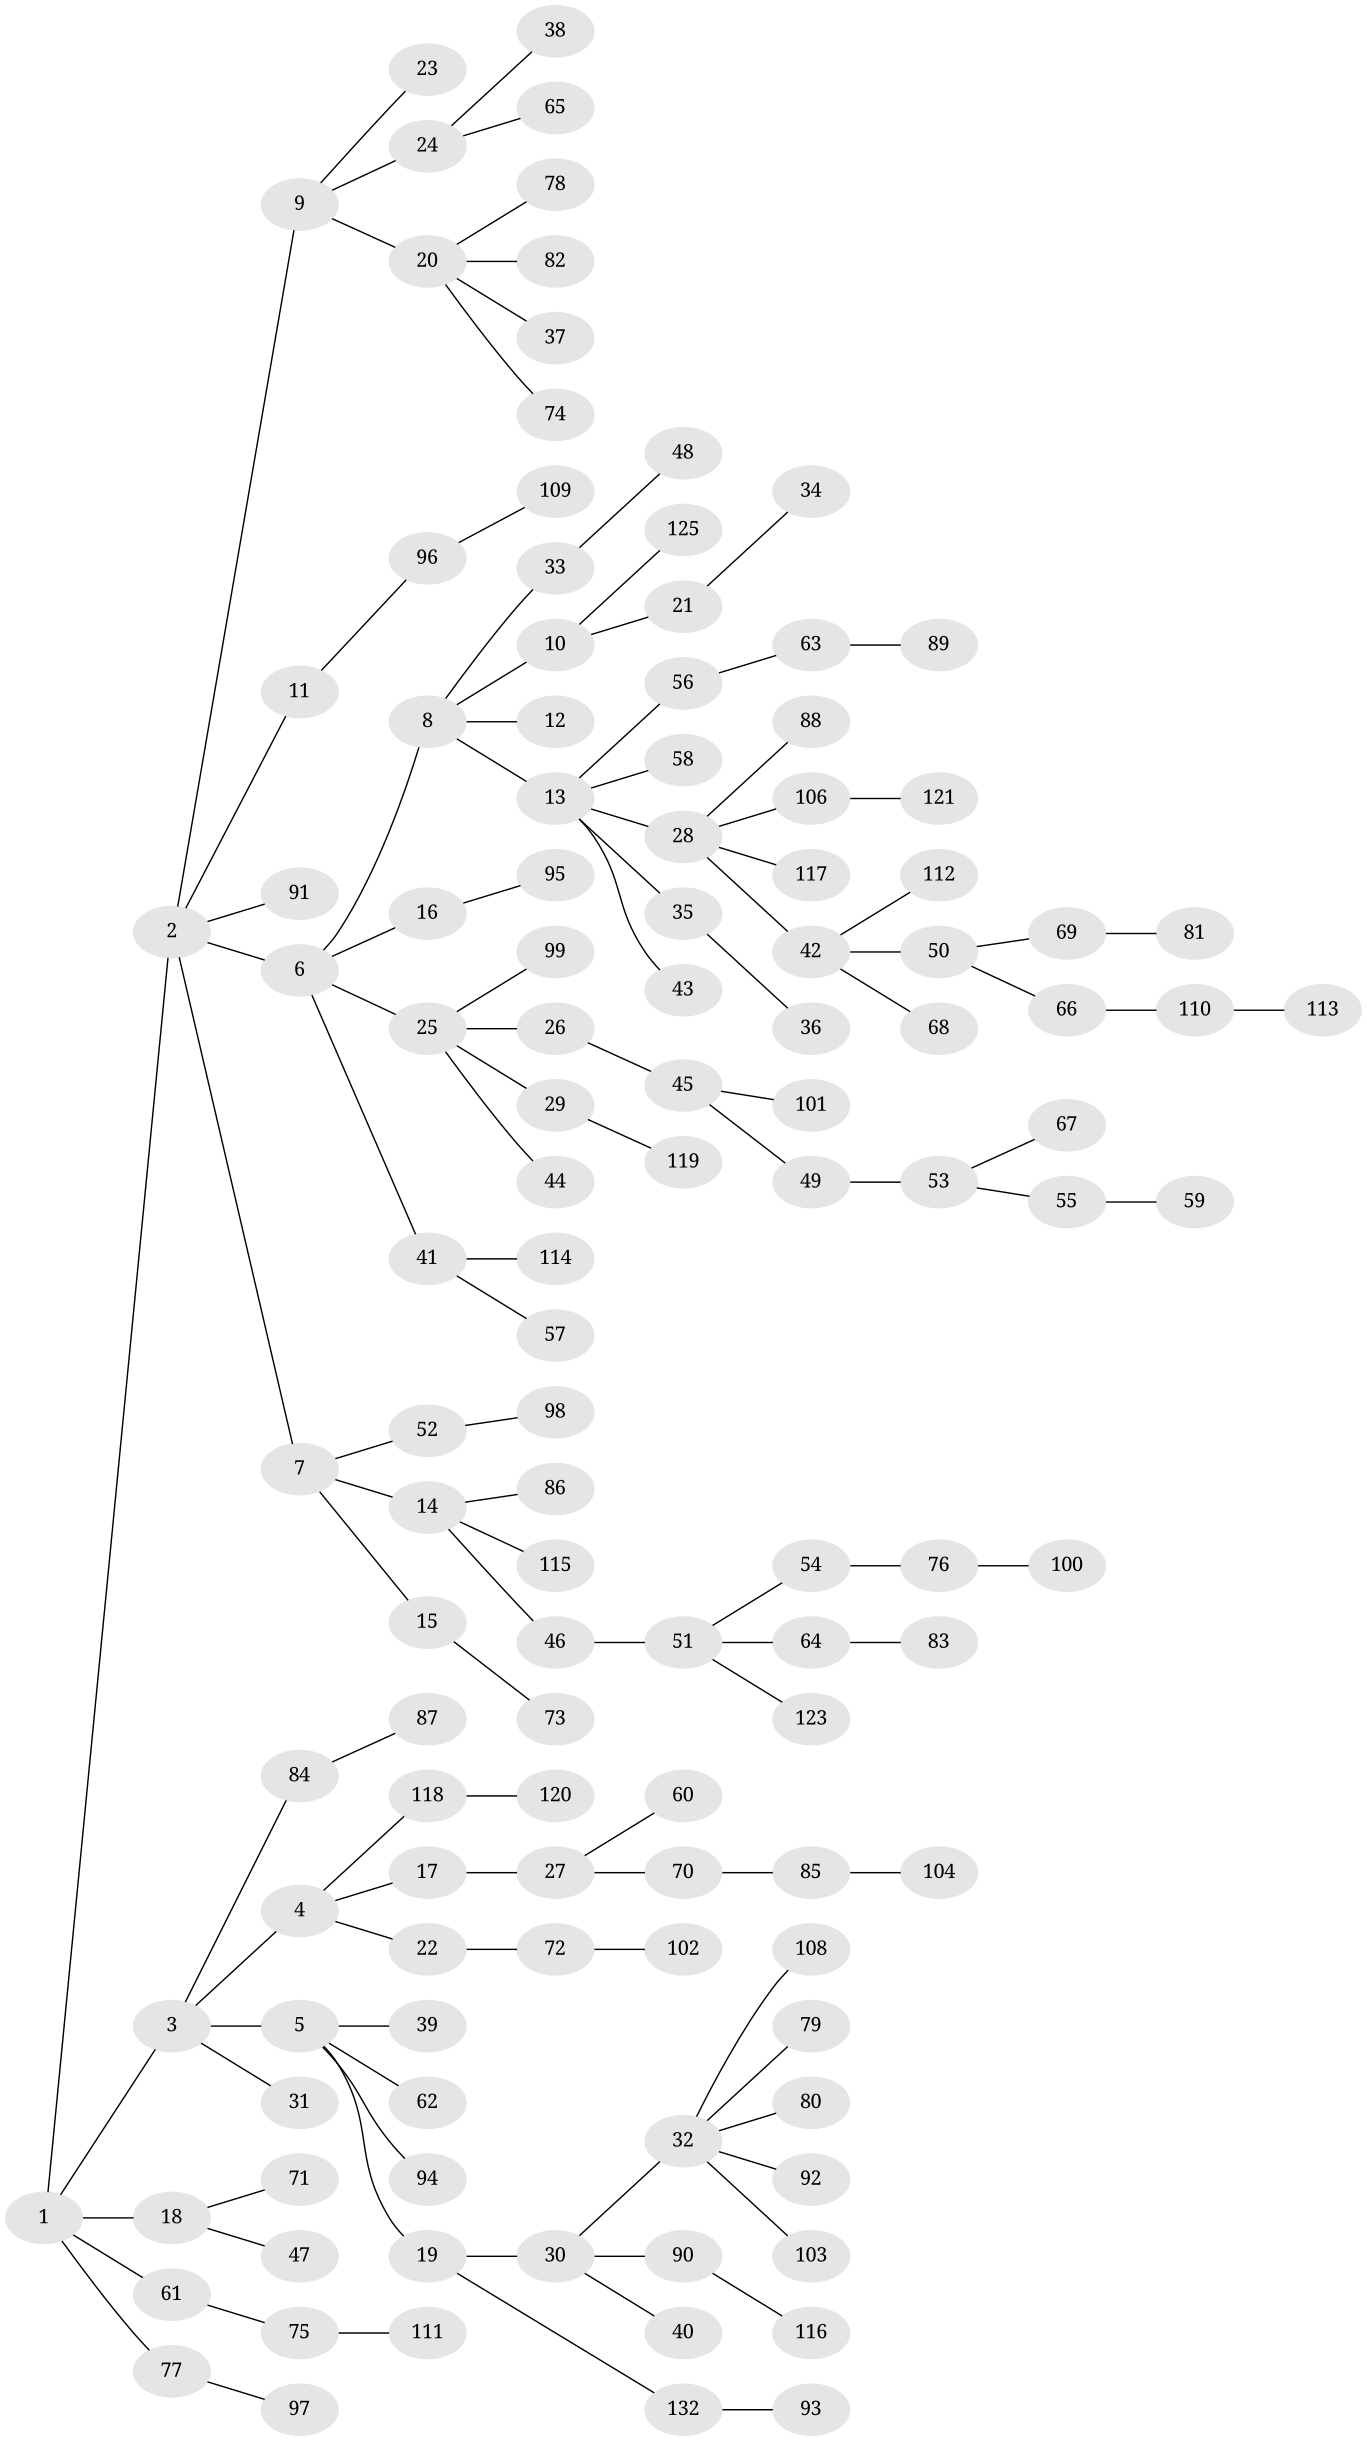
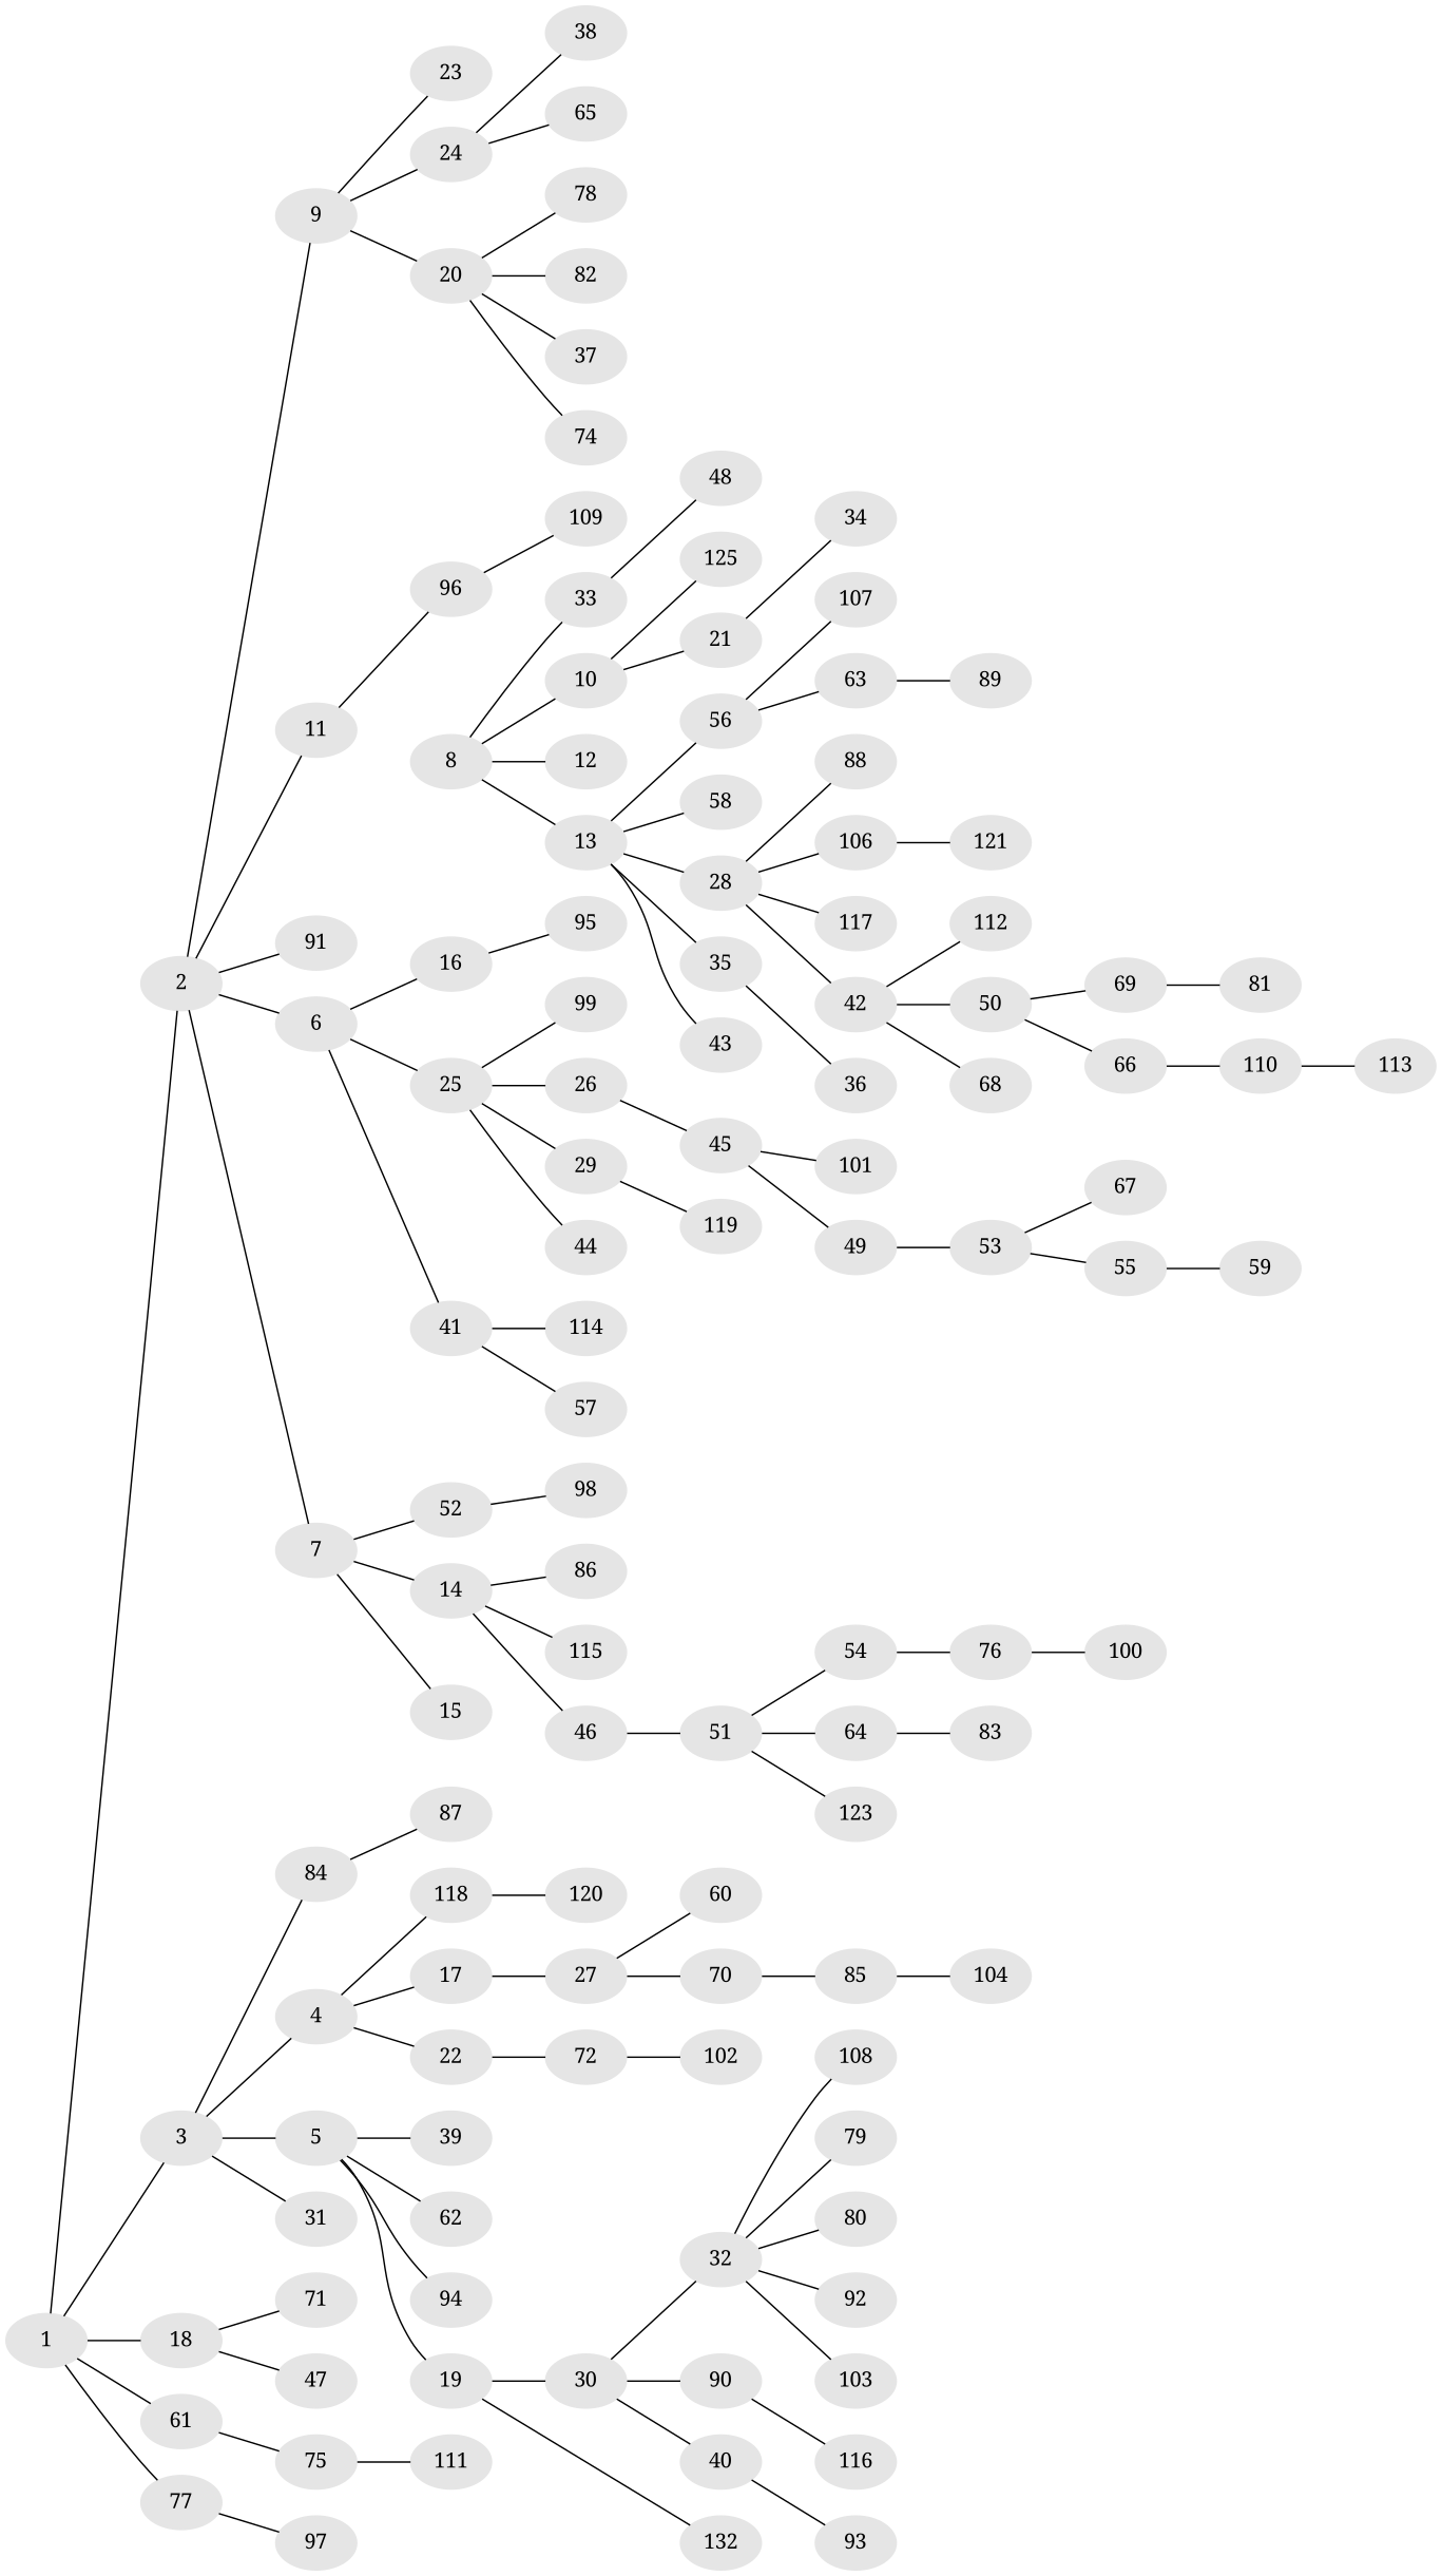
  graph {
    fontname="Noto Serif"
    rankdir=LR
    node [color=gray90 fontname="Noto Serif" style=filled]
    edge [fontname="Noto Serif"]
    1
    2
    3
    18
    61
    77
    6
    7
    9
    11
    91
    4
    5
    31
    84
    47
    71
    75
    97
    8
    16
    25
    41
    14
    15
    52
    20
    23
    24
    96
    17
    22
    118
    19
    39
    62
    94
    87
    27
    72
    120
    30
    n43 [label=132]
    10
    12
    13
    33
    95
    26
    29
    44
    99
    57
    114
    46
    86
    115
-   73
    98
    21
    n61 [label=125]
    28
    35
    43
    56
    58
    48
    37
    74
    78
    82
    38
    65
    34
    109
    42
    88
    106
    117
    36
    63
+   107
    51
    60
    70
    32
    40
    90
    102
    45
    119
    49
    101
    85
    50
    68
    112
    121
    79
    80
    92
    103
    108
    93
    116
    66
    69
    53
    54
    64
    123
    55
    67
    110
    81
    76
    83
    59
    100
    89
    111
    113
    104
    1 -- 2
    1 -- 3
    1 -- 18
    1 -- 61
    1 -- 77
    2 -- 6
    2 -- 7
    2 -- 9
    2 -- 11
    2 -- 91
    3 -- 4
    3 -- 5
    3 -- 31
    3 -- 84
    18 -- 47
    18 -- 71
    61 -- 75
    77 -- 97
-   6 -- 8
    6 -- 16
    6 -- 25
    6 -- 41
    7 -- 14
    7 -- 15
    7 -- 52
    9 -- 20
    9 -- 23
    9 -- 24
    11 -- 96
    4 -- 17
    4 -- 22
    4 -- 118
    5 -- 19
    5 -- 39
    5 -- 62
    5 -- 94
    84 -- 87
    75 -- 111
    8 -- 10
    8 -- 12
    8 -- 13
    8 -- 33
    16 -- 95
    25 -- 26
    25 -- 29
    25 -- 44
    25 -- 99
    41 -- 57
    41 -- 114
    14 -- 46
    14 -- 86
    14 -- 115
-   15 -- 73
    52 -- 98
    20 -- 37
    20 -- 74
    20 -- 78
    20 -- 82
    24 -- 38
    24 -- 65
    96 -- 109
    17 -- 27
    22 -- 72
    118 -- 120
    19 -- 30
    19 -- n43
    27 -- 60
    27 -- 70
    72 -- 102
    30 -- 32
    30 -- 40
    30 -- 90
    10 -- 21
    10 -- n61
    13 -- 28
    13 -- 35
    13 -- 43
    13 -- 56
    13 -- 58
    33 -- 48
    26 -- 45
    29 -- 119
    46 -- 51
    21 -- 34
    28 -- 42
    28 -- 88
    28 -- 106
    28 -- 117
    35 -- 36
    56 -- 63
+   56 -- 107
    42 -- 50
    42 -- 68
    42 -- 112
    106 -- 121
    63 -- 89
    51 -- 54
    51 -- 64
    51 -- 123
    70 -- 85
    32 -- 79
    32 -- 80
    32 -- 92
    32 -- 103
    32 -- 108
-   n43 -- 93
+   40 -- 93
    90 -- 116
    45 -- 49
    45 -- 101
    49 -- 53
    85 -- 104
    50 -- 66
    50 -- 69
    66 -- 110
    69 -- 81
    53 -- 55
    53 -- 67
    54 -- 76
    64 -- 83
    55 -- 59
    110 -- 113
    76 -- 100
  }
